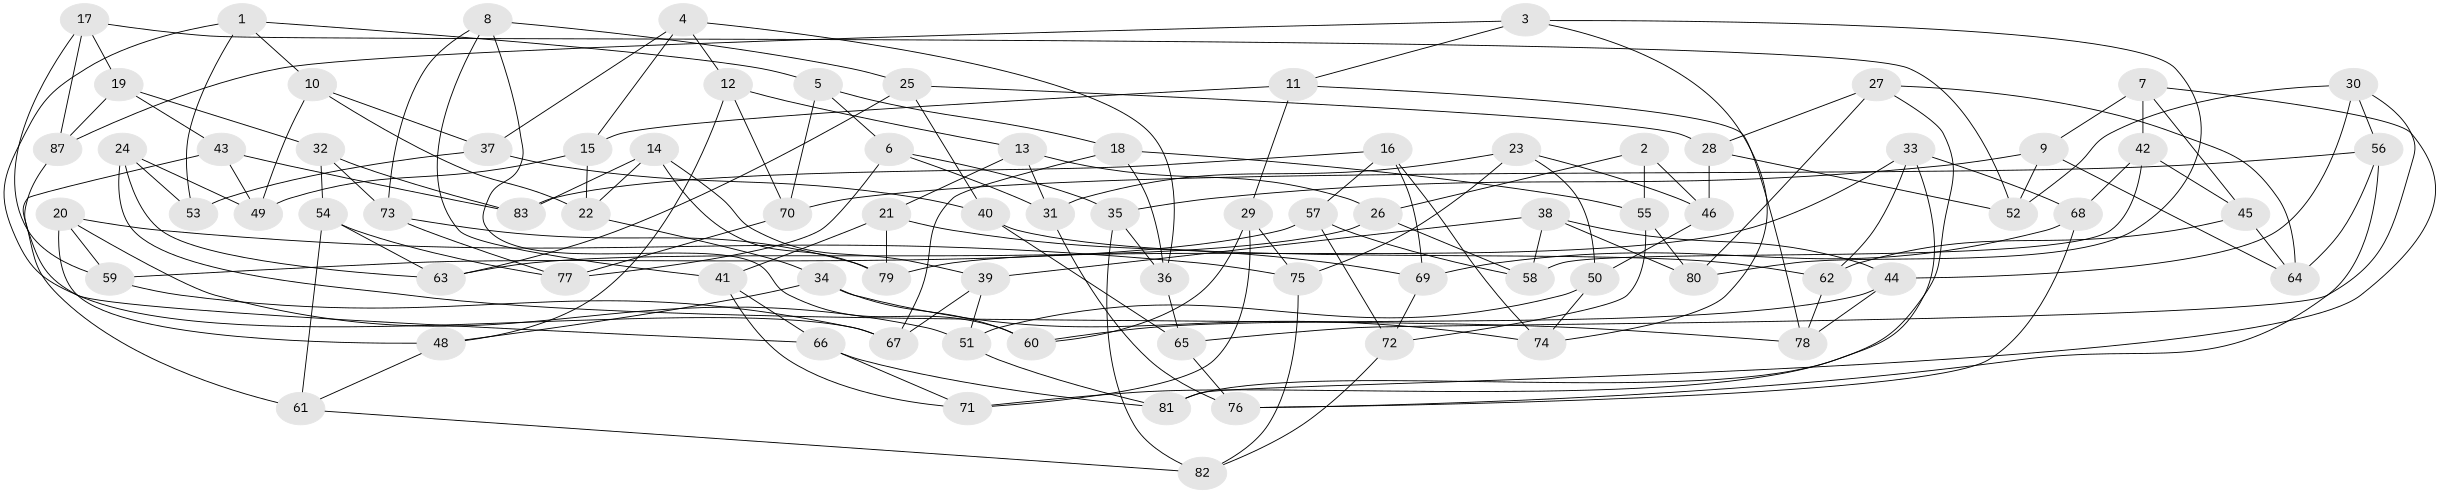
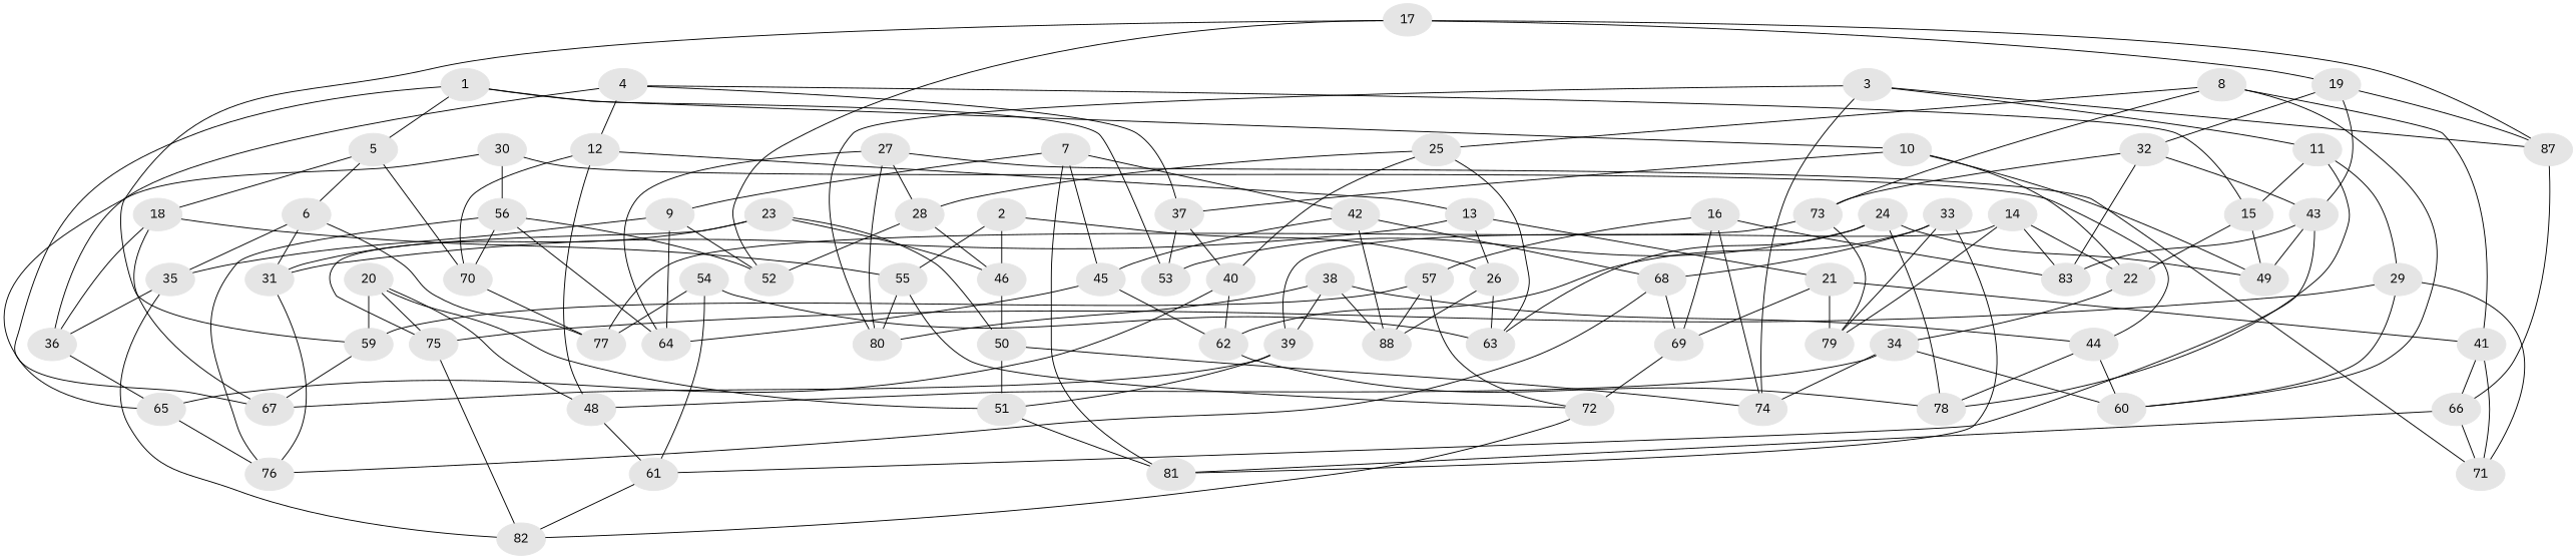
  graph {
    fontname="IBM Plex Sans"
    node [color=gray90 fontname="IBM Plex Sans" style=filled]
    edge [fontname="IBM Plex Sans"]
    1
    5
    10
    53
    67
    6
    18
    70
    37
    22
    49
    2
    26
    46
    55
    63
-   58
+   58 [label=88]
    50
    80
    72
    3
    11
    n23 [label=87]
    74
    15
    29
    78
    66
    4
    12
    36
    13
    48
    65
    40
    31
    35
    77
    76
    82
    7
    9
    42
    45
    81
    52
    64
    68
    62
    8
    25
    41
    60
    73
    28
    71
    79
    34
    75
    21
    61
    69
    14
    39
    83
    51
    16
    57
    59
    17
    19
    32
    43
    54
    20
    23
    24
    27
    30
    44
    56
    33
    38
    1 -- 5
    1 -- 10
    1 -- 53
    1 -- 67
    5 -- 6
    5 -- 18
    5 -- 70
    10 -- 37
    10 -- 22
    10 -- 49
    6 -- 31
    6 -- 35
    6 -- 77
    18 -- 67
    18 -- 55
    18 -- 36
    70 -- 77
    37 -- 53
    37 -- 40
    22 -- 34
    2 -- 26
    2 -- 46
    2 -- 55
    26 -- 63
    26 -- 58
    46 -- 50
    55 -- 80
    55 -- 72
    50 -- 74
    50 -- 51
    72 -- 82
    3 -- 80
    3 -- 11
    3 -- n23
    3 -- 74
    11 -- 15
    11 -- 29
    11 -- 78
    n23 -- 66
    15 -- 22
    15 -- 49
    29 -- 60
    29 -- 71
    29 -- 75
    66 -- 81
    66 -- 71
    4 -- 37
    4 -- 15
    4 -- 12
    4 -- 36
    12 -- 70
    12 -- 13
    12 -- 48
    36 -- 65
    13 -- 26
    13 -- 31
    13 -- 21
    48 -- 61
    65 -- 76
    40 -- 65
    40 -- 62
    31 -- 76
    35 -- 36
    35 -- 82
    7 -- 9
    7 -- 42
    7 -- 45
    7 -- 81
    9 -- 35
    9 -- 52
    9 -- 64
    42 -- 58
    42 -- 45
    42 -- 68
    45 -- 64
    45 -- 62
    68 -- 76
    68 -- 69
    62 -- 78
    8 -- 25
    8 -- 41
    8 -- 60
    8 -- 73
    25 -- 63
    25 -- 40
    25 -- 28
    41 -- 66
    41 -- 71
    73 -- 77
    73 -- 79
    28 -- 46
    28 -- 52
    34 -- 74
    34 -- 48
    34 -- 60
    75 -- 82
    21 -- 41
    21 -- 79
    21 -- 69
    61 -- 82
    69 -- 72
    14 -- 22
    14 -- 79
    14 -- 39
    14 -- 83
    39 -- 67
    39 -- 51
    51 -- 81
    16 -- 74
    16 -- 69
    16 -- 83
    16 -- 57
    57 -- 58
    57 -- 72
    57 -- 59
    59 -- 67
    17 -- n23
    17 -- 52
    17 -- 59
    17 -- 19
    19 -- n23
    19 -- 32
    19 -- 43
    32 -- 73
    32 -- 83
-   32 -- 54
+   32 -- 43
    43 -- 49
    43 -- 61
    43 -- 83
    54 -- 63
    54 -- 77
    54 -- 61
    20 -- 48
    20 -- 75
    20 -- 51
    20 -- 59
    23 -- 46
    23 -- 50
    23 -- 31
    23 -- 75
    24 -- 53
    24 -- 49
    24 -- 63
    24 -- 78
    27 -- 80
    27 -- 64
    27 -- 28
    27 -- 71
    30 -- 65
-   30 -- 52
+   56 -- 52
    30 -- 44
    30 -- 56
    44 -- 78
    44 -- 60
    56 -- 70
    56 -- 76
    56 -- 64
    33 -- 81
    33 -- 68
    33 -- 62
    33 -- 79
    38 -- 58
    38 -- 80
    38 -- 39
    38 -- 44
  }
